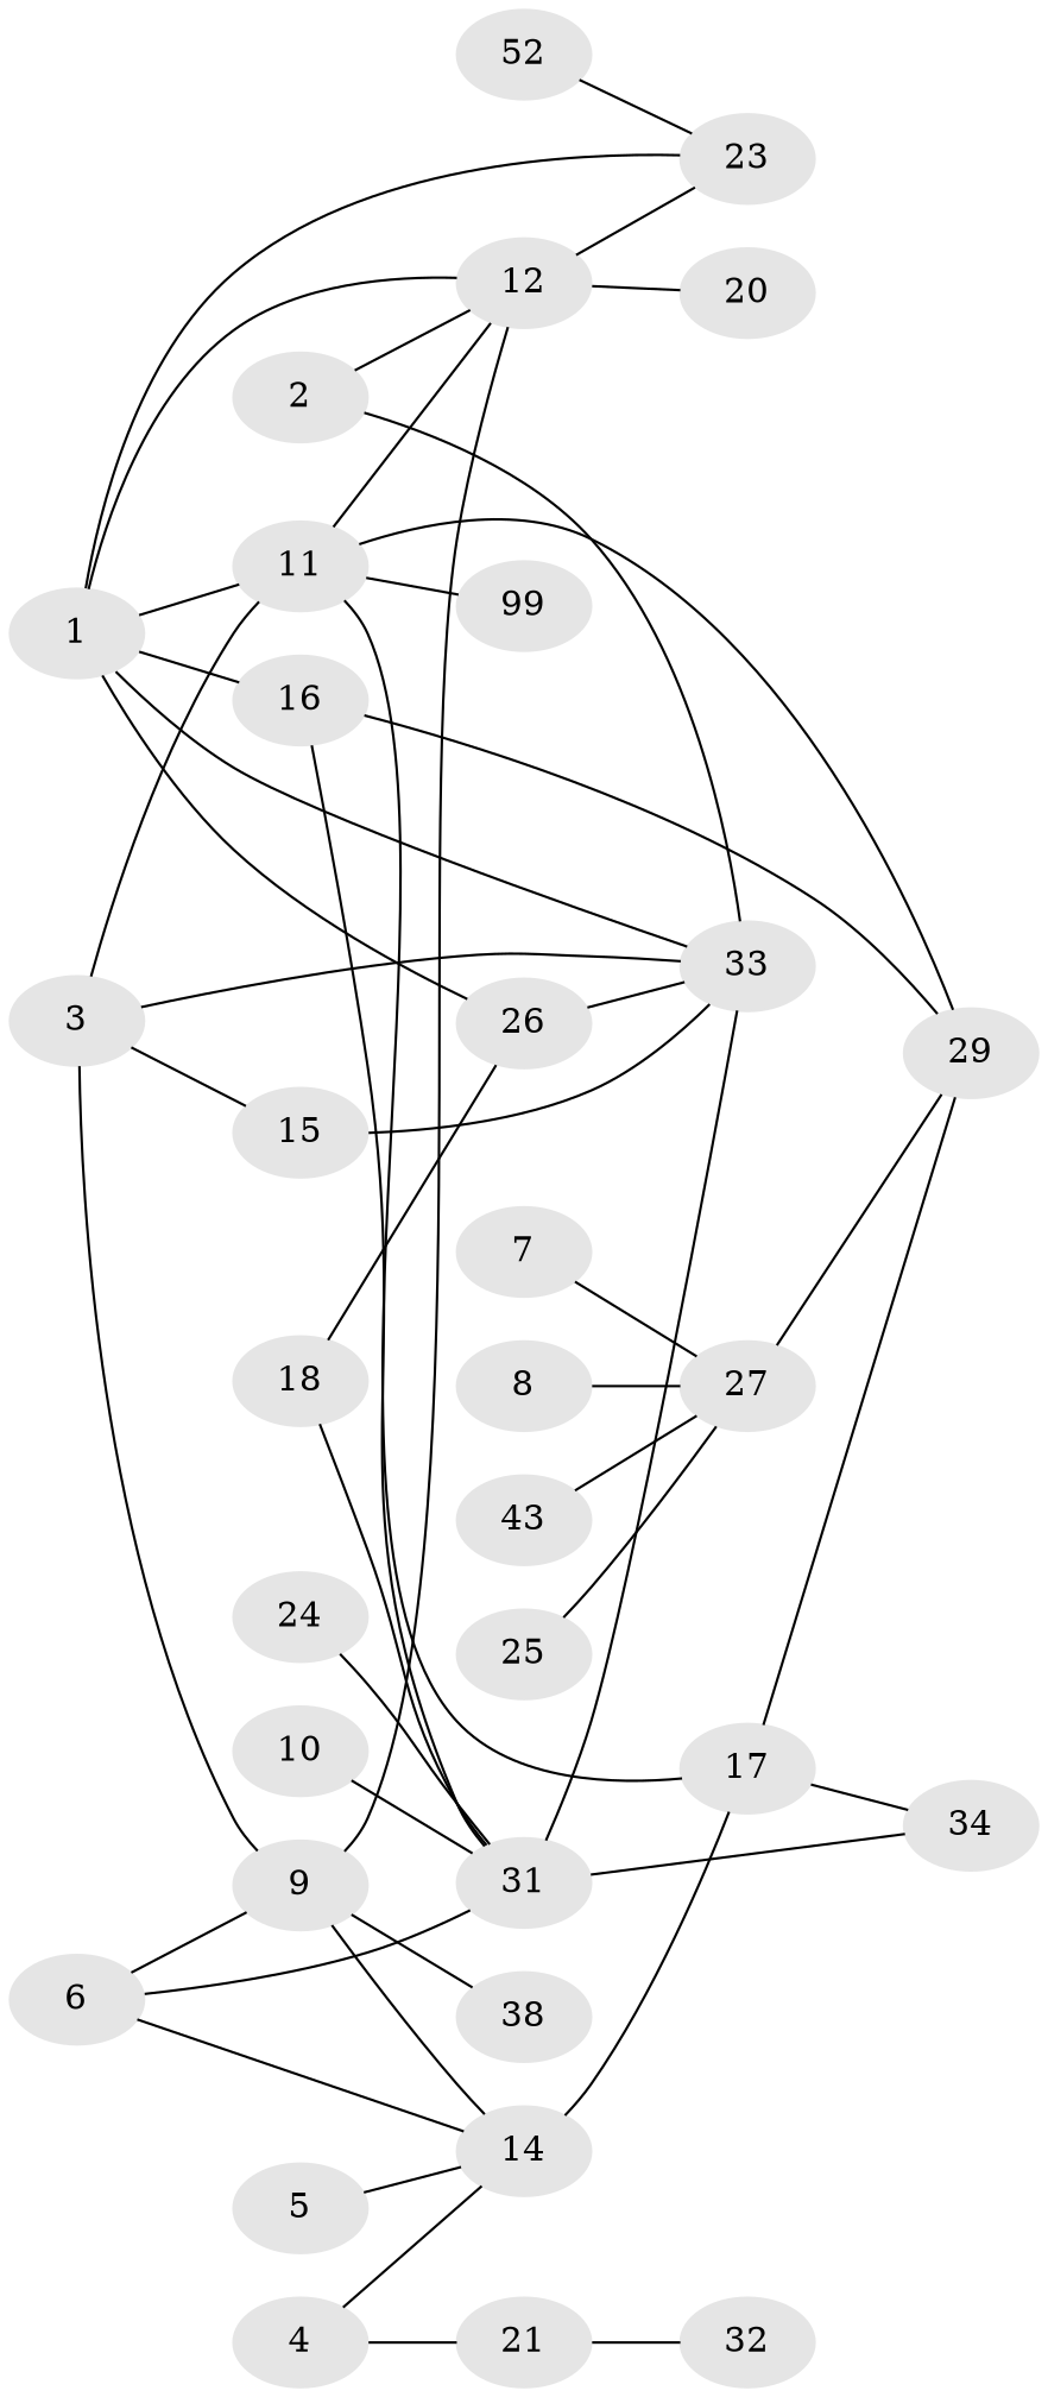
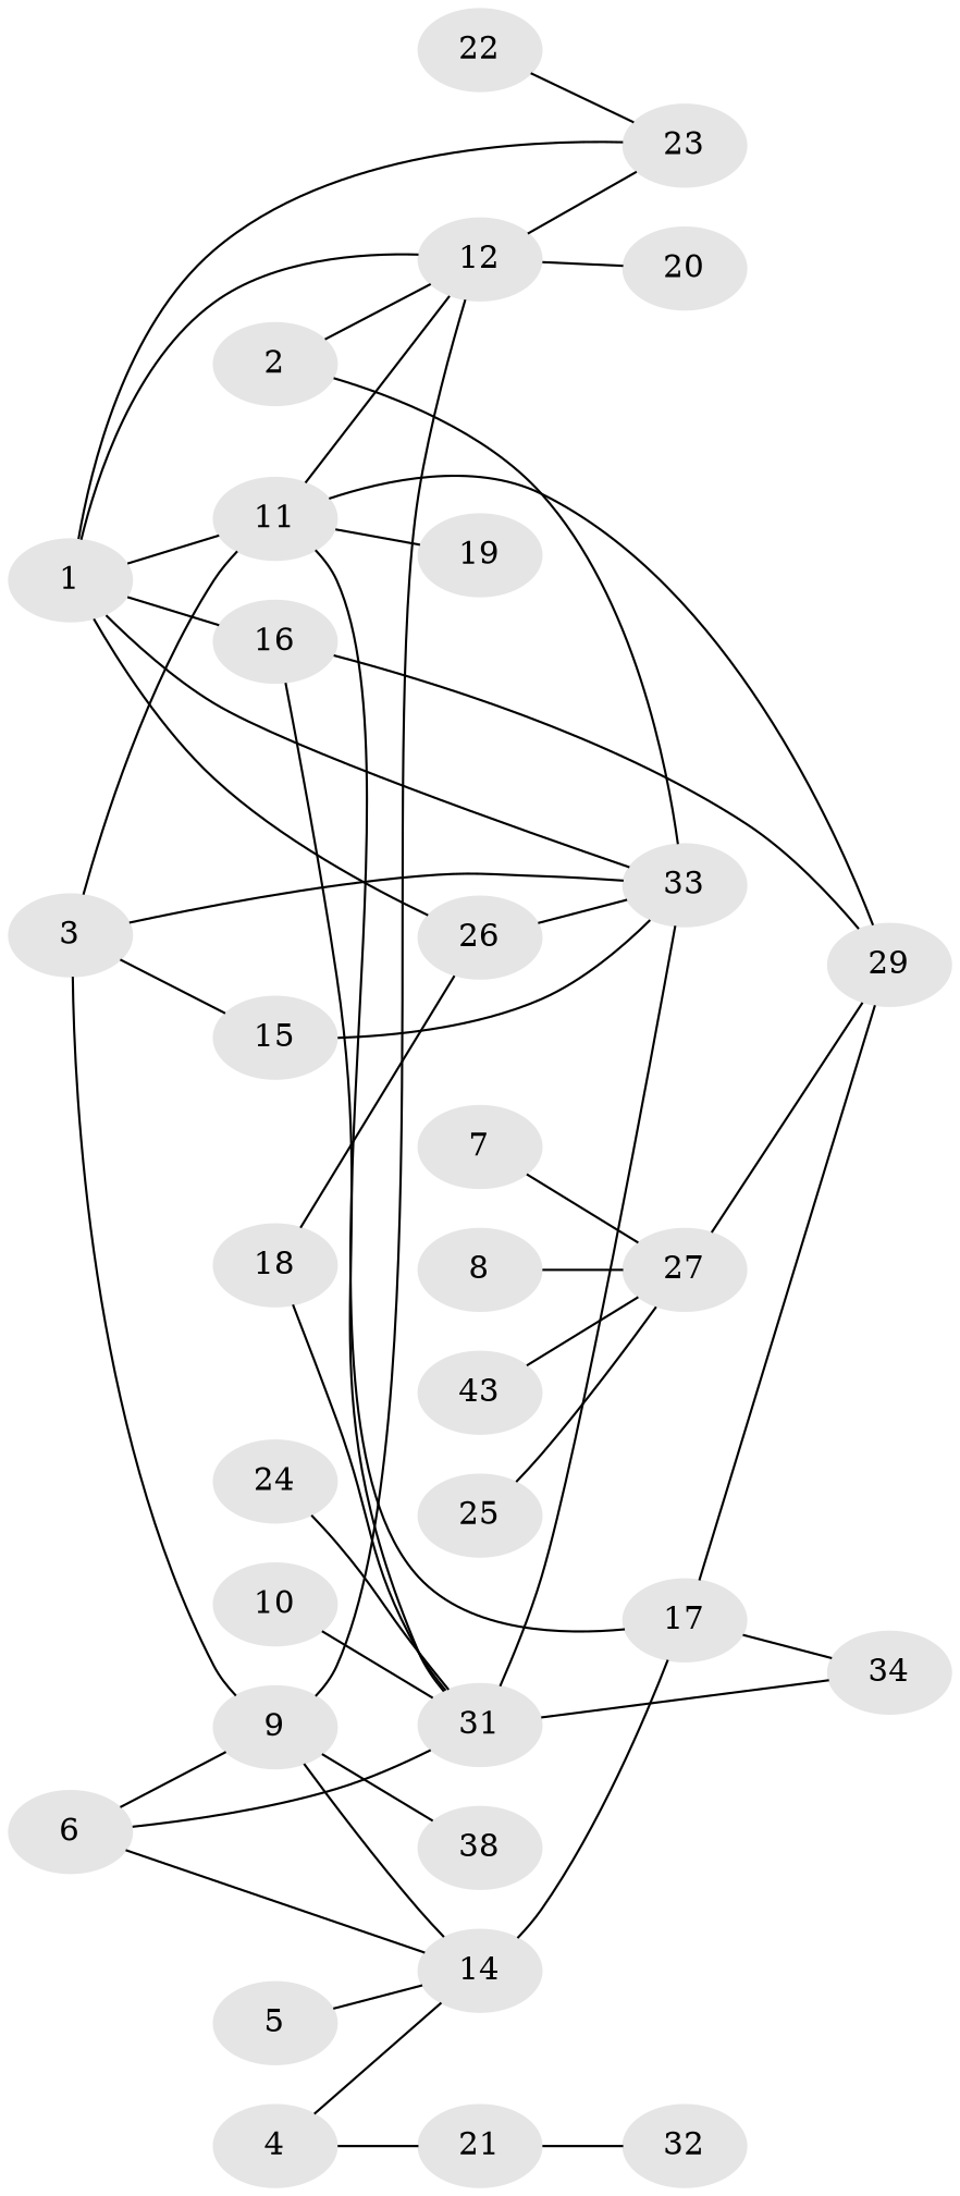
  graph {
    rankdir=LR
    node [color=gray90 style=filled]
    edge [weight=1.0]
    1
    11
    12
    16
    23
    26
    33
    17
-   19 [label=99]
+   19
    29
    20
    31
    2
    3
    9
    15
    14
    n18 [label=38]
    4
    21
    32
    5
    6
    34
    7
    27
    8
    10
    n29 [label=43]
    18
-   22 [label=52]
+   22
    24
    25
    1 -- 11
    1 -- 12
    1 -- 16
    1 -- 23
    1 -- 26
    1 -- 33
    11 -- 12
    11 -- 17
    11 -- 19
    11 -- 29
    12 -- 23
    12 -- 20
    16 -- 29
    16 -- 31 [weight=2.0]
    26 -- 33
    17 -- 29
    17 -- 34
    31 -- 33
    31 -- 34
    2 -- 12
    2 -- 33
    3 -- 11
    3 -- 33
    3 -- 9
    3 -- 15
    9 -- 12
    9 -- 14
    9 -- n18
    15 -- 33
    14 -- 17
    4 -- 14
    4 -- 21
    21 -- 32
    5 -- 14
    6 -- 31
    6 -- 9
    6 -- 14
    7 -- 27
    27 -- 29
    8 -- 27
    10 -- 31
    n29 -- 27
    18 -- 26
    18 -- 31
    22 -- 23
    24 -- 31
    25 -- 27
  }
